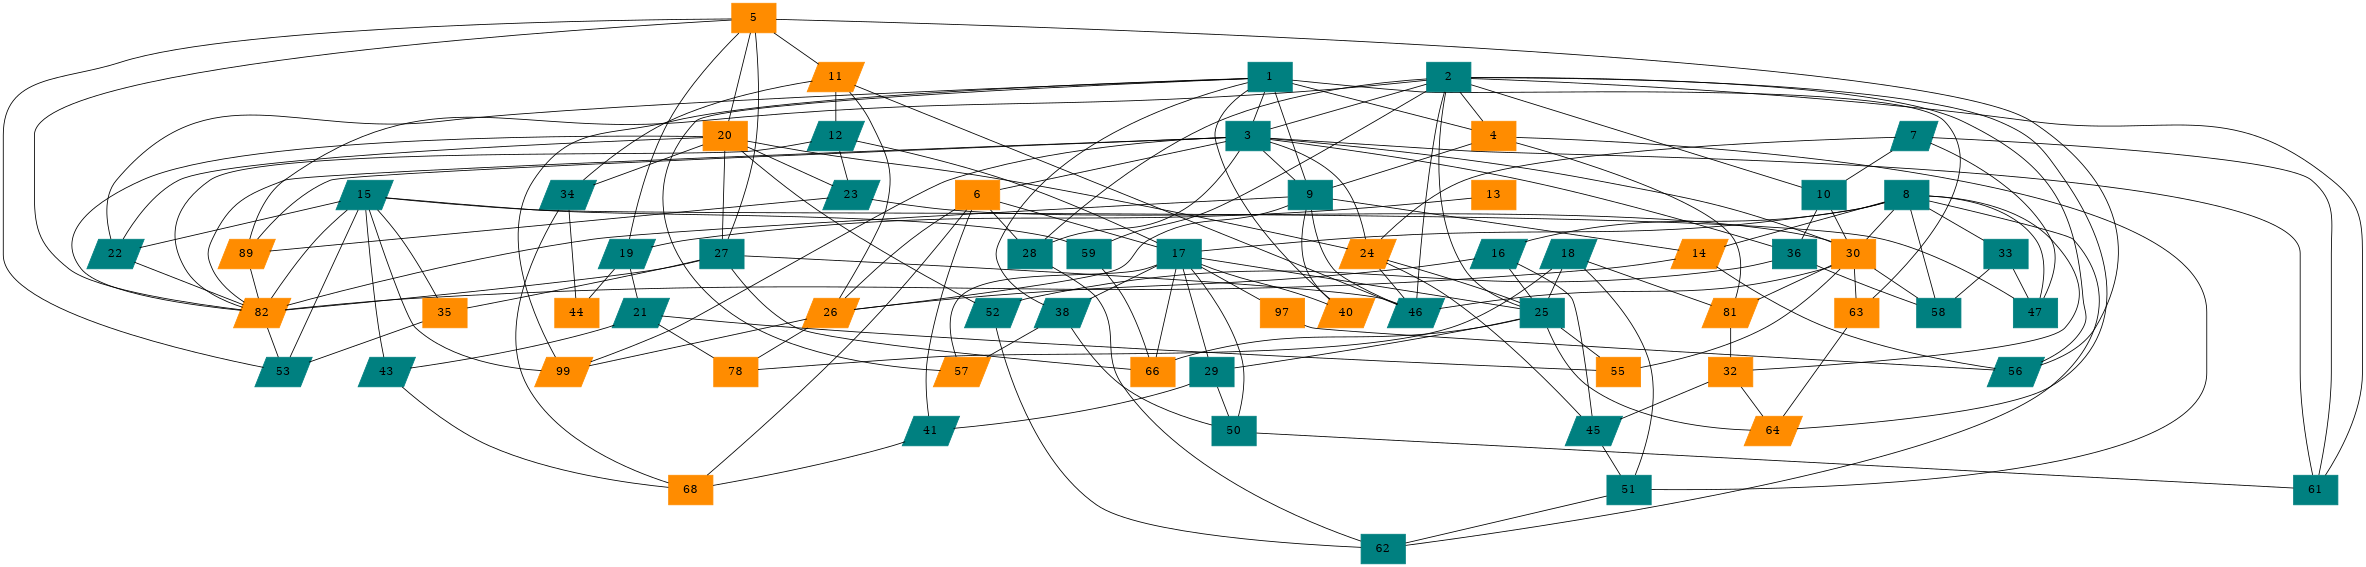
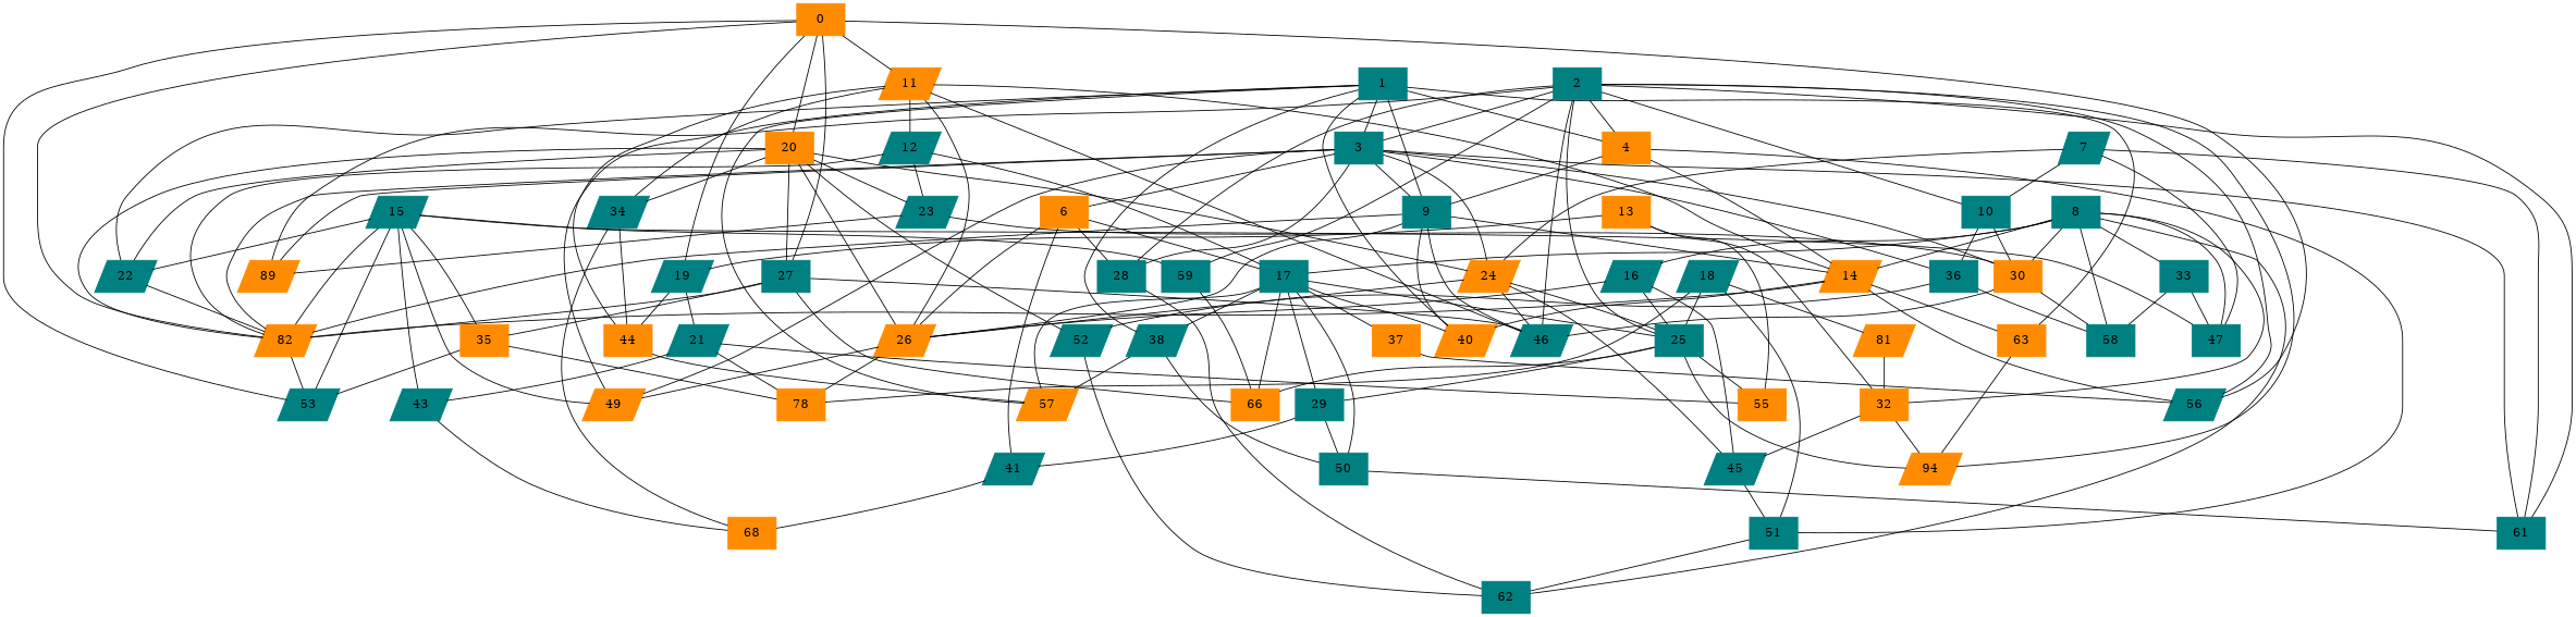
  graph {
    node [color=teal shape=box style=filled]
    edge [weight=1.0]
    1
    3
    4 [color=darkorange]
    9
    22 [shape=parallelogram]
    38 [shape=parallelogram]
    40 [color=darkorange shape=parallelogram]
-   49 [color=darkorange shape=parallelogram label=99]
+   49 [color=darkorange shape=parallelogram]
    57 [color=darkorange shape=parallelogram]
    63 [color=darkorange]
    28
    n12 [color=darkorange label=89 shape=parallelogram]
    61
    6 [color=darkorange]
    24 [color=darkorange shape=parallelogram]
    30 [color=darkorange]
    36
    n18 [color=darkorange label=82 shape=parallelogram]
    14 [color=darkorange shape=parallelogram]
    51
    46 [shape=parallelogram]
    26 [color=darkorange shape=parallelogram]
    50
-   64 [color=darkorange shape=parallelogram]
+   64 [color=darkorange shape=parallelogram label=94]
    2
    10
    25
    56 [shape=parallelogram]
    59
    55 [color=darkorange]
    29
    n32 [color=darkorange label=66]
    62
    17
    41 [shape=parallelogram]
    n36 [color=darkorange label=68]
    45 [shape=parallelogram]
    58
    n39 [color=darkorange label=81 shape=parallelogram]
    52 [shape=parallelogram]
    53 [shape=parallelogram]
    13 [color=darkorange]
    19 [shape=parallelogram]
    32 [color=darkorange]
-   5 [color=darkorange]
+   5 [color=darkorange label=0]
    11 [color=darkorange shape=parallelogram]
    20 [color=darkorange]
    27
    12 [shape=parallelogram]
    34 [shape=parallelogram]
    44 [color=darkorange]
    21 [shape=parallelogram]
    23 [shape=parallelogram]
    35 [color=darkorange]
-   37 [color=darkorange label=97]
+   37 [color=darkorange]
    n56 [color=darkorange label=78]
    7 [shape=parallelogram]
    47
    8
    16 [shape=parallelogram]
    33
    15 [shape=parallelogram]
    43 [shape=parallelogram]
    18 [shape=parallelogram]
    1 -- 3
    1 -- 4 [weight=2.0]
    1 -- 9 [weight=3.0]
    1 -- 22
    1 -- 38
    1 -- 40
    1 -- 49
    1 -- 57
    1 -- 63
    3 -- 9
    3 -- 49
    3 -- 28
    3 -- n12
    3 -- 61
    3 -- 6
    3 -- 24
    3 -- 30
    3 -- 36
    3 -- n18
    4 -- 9
-   4 -- n39
+   4 -- 14
    4 -- 51
    9 -- 40
    9 -- n18
    9 -- 14
    9 -- 46
    9 -- 26
    22 -- n18
    38 -- 57
    38 -- 50
    63 -- 64
    28 -- 62
-   n12 -- n18
    6 -- 28
    6 -- 26
    6 -- 17
    6 -- 41 [weight=2.0]
-   6 -- n36
    24 -- 46
+   24 -- 26
    24 -- 25
    24 -- 45
    30 -- 46
    30 -- 58
-   30 -- n39
    36 -- 58
    36 -- 52
    n18 -- 53
-   30 -- 63
+   14 -- 40
+   14 -- 63
    14 -- n18
    14 -- 56
    51 -- 62
    26 -- 49
    26 -- n56
    50 -- 61
    2 -- 3
    2 -- 4
    2 -- 28
    2 -- n12
    2 -- 61
    2 -- 46
    2 -- 64
    2 -- 10
    2 -- 25 [weight=2.0]
    2 -- 56
    2 -- 59
    10 -- 30
    10 -- 36
    25 -- 64
    25 -- 55
    25 -- 29
    25 -- n32
    59 -- n32
    29 -- 50
    29 -- 41
    17 -- 38
    17 -- 40
    17 -- 57
    17 -- 50
    17 -- 25
    17 -- 29
    17 -- n32
    17 -- 37
    41 -- n36
    45 -- 51
    n39 -- 32
    52 -- 62
-   30 -- 55
+   13 -- 55
    13 -- 19
+   13 -- 32
    19 -- 44
    19 -- 21
    32 -- 64
    32 -- 45
    5 -- n18
    5 -- 56
    5 -- 53
    5 -- 19
    5 -- 11 [weight=2.0]
    5 -- 20
    5 -- 27
+   11 -- 14
    11 -- 46
    11 -- 26
    11 -- 12
    11 -- 34
+   11 -- 44
    20 -- 22
    20 -- 24
    20 -- n18
+   20 -- 26 [weight=2.0]
    20 -- 52
    20 -- 27 [weight=2.0]
    20 -- 34
    20 -- 23
    27 -- n18 [weight=2.0]
    27 -- 46
    27 -- n32
    27 -- 35
    12 -- n18
    12 -- 17
    12 -- 23
    34 -- n36
    34 -- 44
+   44 -- 57
    21 -- 55
    21 -- n56
    21 -- 43
    23 -- n12
    23 -- 30
    35 -- 53
+   35 -- n56
    37 -- 56
    7 -- 61
    7 -- 24
    7 -- 10
    7 -- 47
    8 -- 30 [weight=2.0]
    8 -- 14
    8 -- 62
    8 -- 17 [weight=2.0]
    8 -- 58
    8 -- 32
    8 -- 47
    8 -- 16
    8 -- 33 [weight=2.0]
    16 -- 26
    16 -- 25
    16 -- 45
    33 -- 58
    33 -- 47
    15 -- 22
    15 -- 49
    15 -- n18
    15 -- 59 [weight=2.0]
    15 -- 53
    15 -- 35
    15 -- 47
    15 -- 43 [weight=2.0]
    43 -- n36
    18 -- 51
    18 -- 25
    18 -- n39
    18 -- n56
  }
